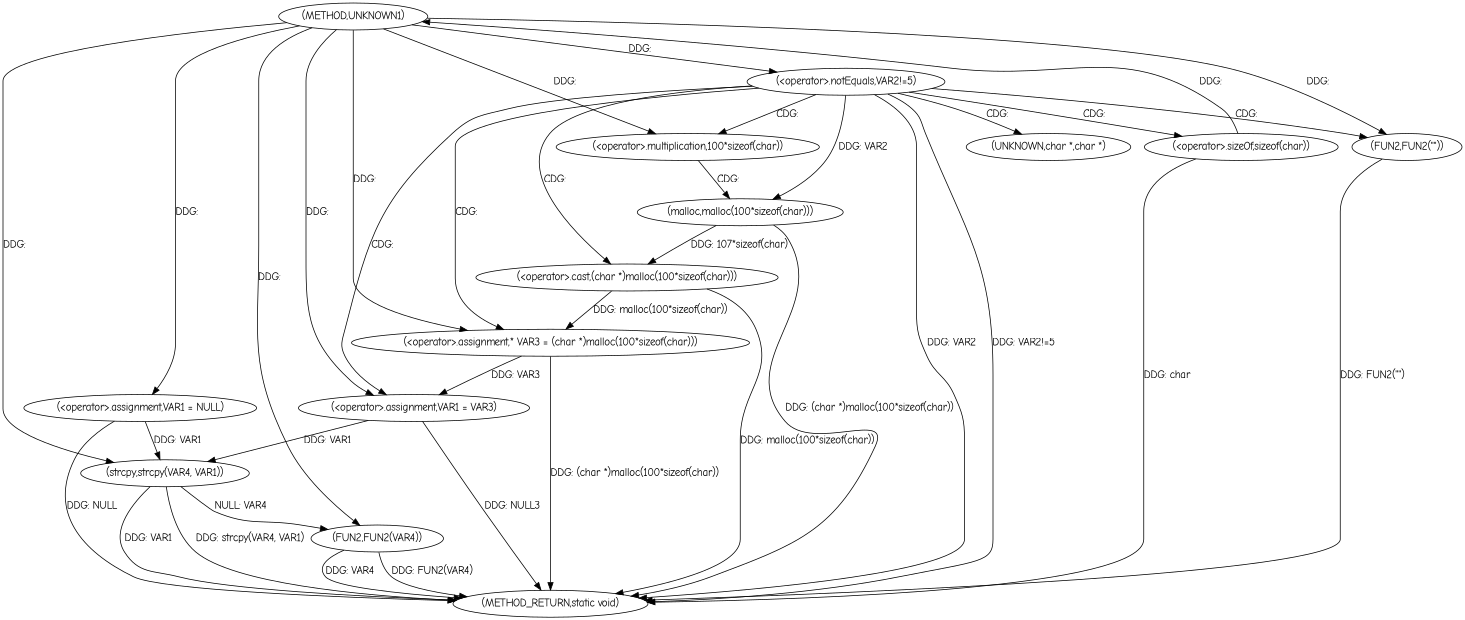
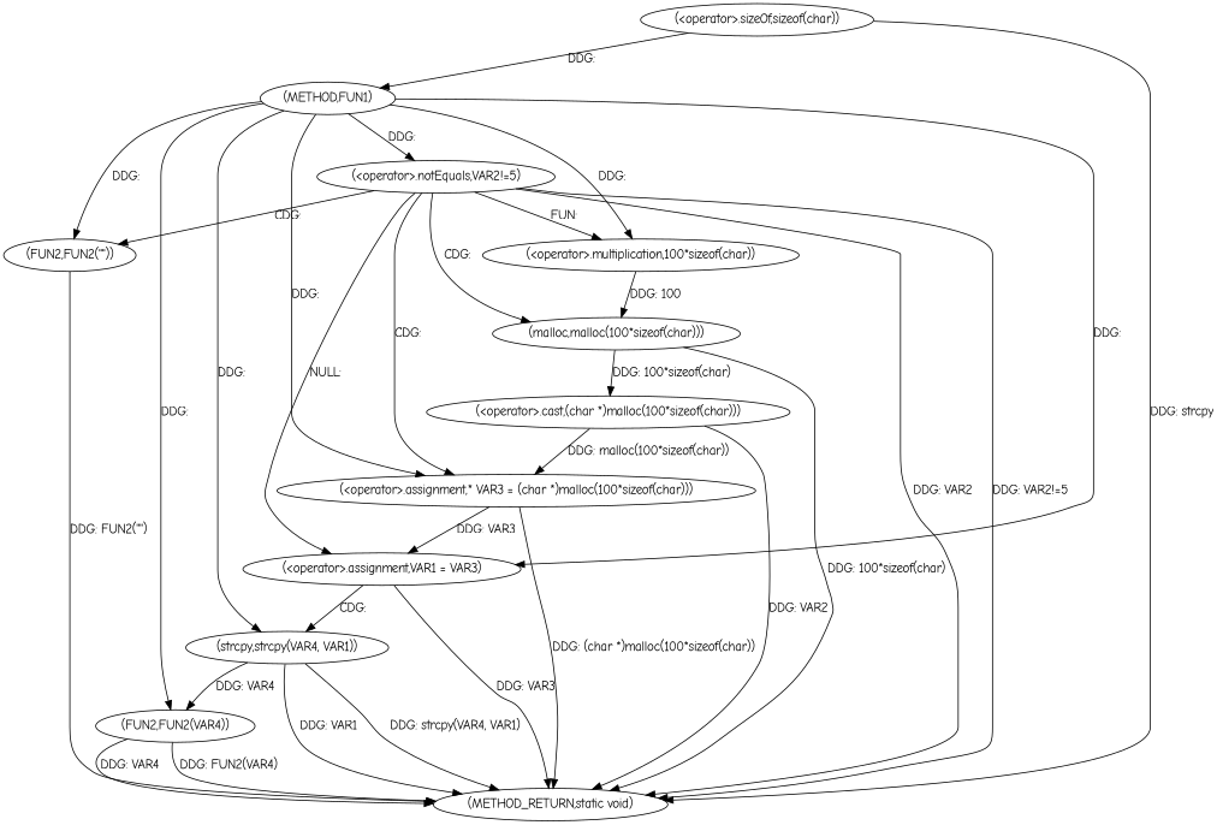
  digraph {
    fontname="Comic Neue"
    node [fontname="Comic Neue"]
    edge [fontname="Comic Neue"]
-   n1 [label="(METHOD,UNKNOWN1)"]
-   n2 [label="(<operator>.assignment,VAR1 = NULL)"]
+   n1 [label="(METHOD,FUN1)"]
    n3 [label="(<operator>.notEquals,VAR2!=5)"]
    n4 [label="(FUN2,FUN2(\"\"))"]
    n5 [label="(<operator>.assignment,* VAR3 = (char *)malloc(100*sizeof(char)))"]
    n6 [label="(<operator>.multiplication,100*sizeof(char))"]
    n7 [label="(<operator>.assignment,VAR1 = VAR3)"]
    n8 [label="(strcpy,strcpy(VAR4, VAR1))"]
    n9 [label="(FUN2,FUN2(VAR4))"]
    n10 [label="(METHOD_RETURN,static void)"]
    n11 [label="(<operator>.sizeOf,sizeof(char))"]
    n12 [label="(<operator>.cast,(char *)malloc(100*sizeof(char)))"]
    n13 [label="(malloc,malloc(100*sizeof(char)))"]
-   n14 [label="(UNKNOWN,char *,char *)"]
-   n1 -> n2 [label="DDG: "]
    n1 -> n3 [label="DDG: "]
    n1 -> n4 [label="DDG: "]
    n1 -> n5 [label="DDG: "]
    n1 -> n6 [label="DDG: "]
    n1 -> n7 [label="DDG: "]
    n1 -> n8 [label="DDG: "]
    n1 -> n9 [label="DDG: "]
-   n2 -> n8 [label="DDG: VAR1"]
-   n2 -> n10 [label="DDG: NULL"]
    n3 -> n4 [label="CDG: "]
    n3 -> n5 [label="CDG: "]
-   n3 -> n6 [label="CDG: "]
-   n3 -> n7 [label="CDG: "]
+   n3 -> n6 [label="FUN: "]
+   n3 -> n7 [label="NULL: "]
    n3 -> n10 [label="DDG: VAR2"]
    n3 -> n10 [label="DDG: VAR2!=5"]
-   n3 -> n11 [label="CDG: "]
-   n3 -> n12 [label="CDG: "]
-   n3 -> n13 [label="DDG: VAR2"]
-   n3 -> n14 [label="CDG: "]
+   n3 -> n13 [label="CDG: "]
    n4 -> n10 [label="DDG: FUN2(\"\")"]
    n5 -> n7 [label="DDG: VAR3"]
    n5 -> n10 [label="DDG: (char *)malloc(100*sizeof(char))"]
-   n6 -> n13 [label="CDG: "]
-   n7 -> n8 [label="DDG: VAR1"]
-   n7 -> n10 [label="DDG: NULL3"]
-   n8 -> n9 [label="NULL: VAR4"]
+   n6 -> n13 [label="DDG: 100"]
+   n7 -> n8 [label="CDG: "]
+   n7 -> n10 [label="DDG: VAR3"]
+   n8 -> n9 [label="DDG: VAR4"]
    n8 -> n10 [label="DDG: VAR1"]
    n8 -> n10 [label="DDG: strcpy(VAR4, VAR1)"]
    n9 -> n10 [label="DDG: VAR4"]
    n9 -> n10 [label="DDG: FUN2(VAR4)"]
    n11 -> n1 [label="DDG: "]
-   n11 -> n10 [label="DDG: char"]
+   n11 -> n10 [label="DDG: strcpy"]
    n12 -> n5 [label="DDG: malloc(100*sizeof(char))"]
-   n12 -> n10 [label="DDG: malloc(100*sizeof(char))"]
-   n13 -> n10 [label="DDG: (char *)malloc(100*sizeof(char))"]
-   n13 -> n12 [label="DDG: 107*sizeof(char)"]
+   n12 -> n10 [label="DDG: VAR2"]
+   n13 -> n10 [label="DDG: 100*sizeof(char)"]
+   n13 -> n12 [label="DDG: 100*sizeof(char)"]
  }
